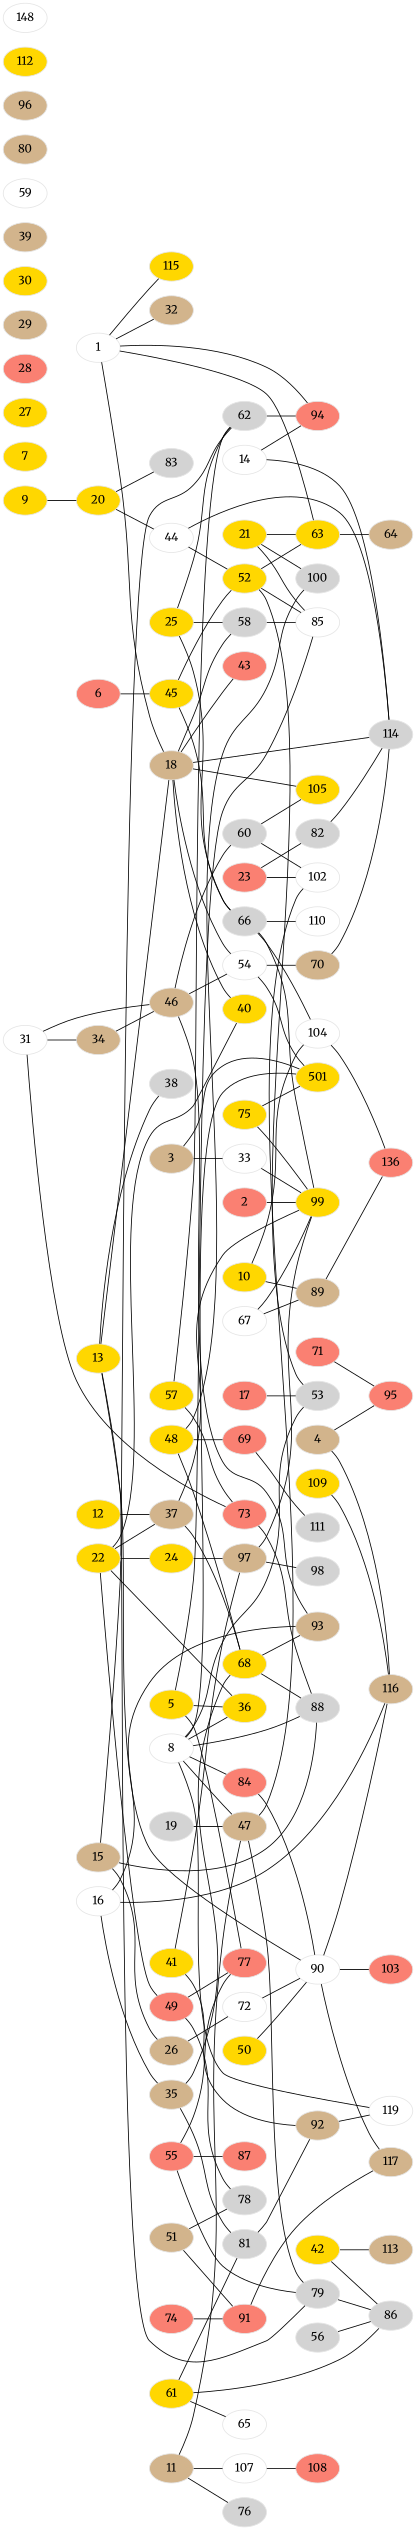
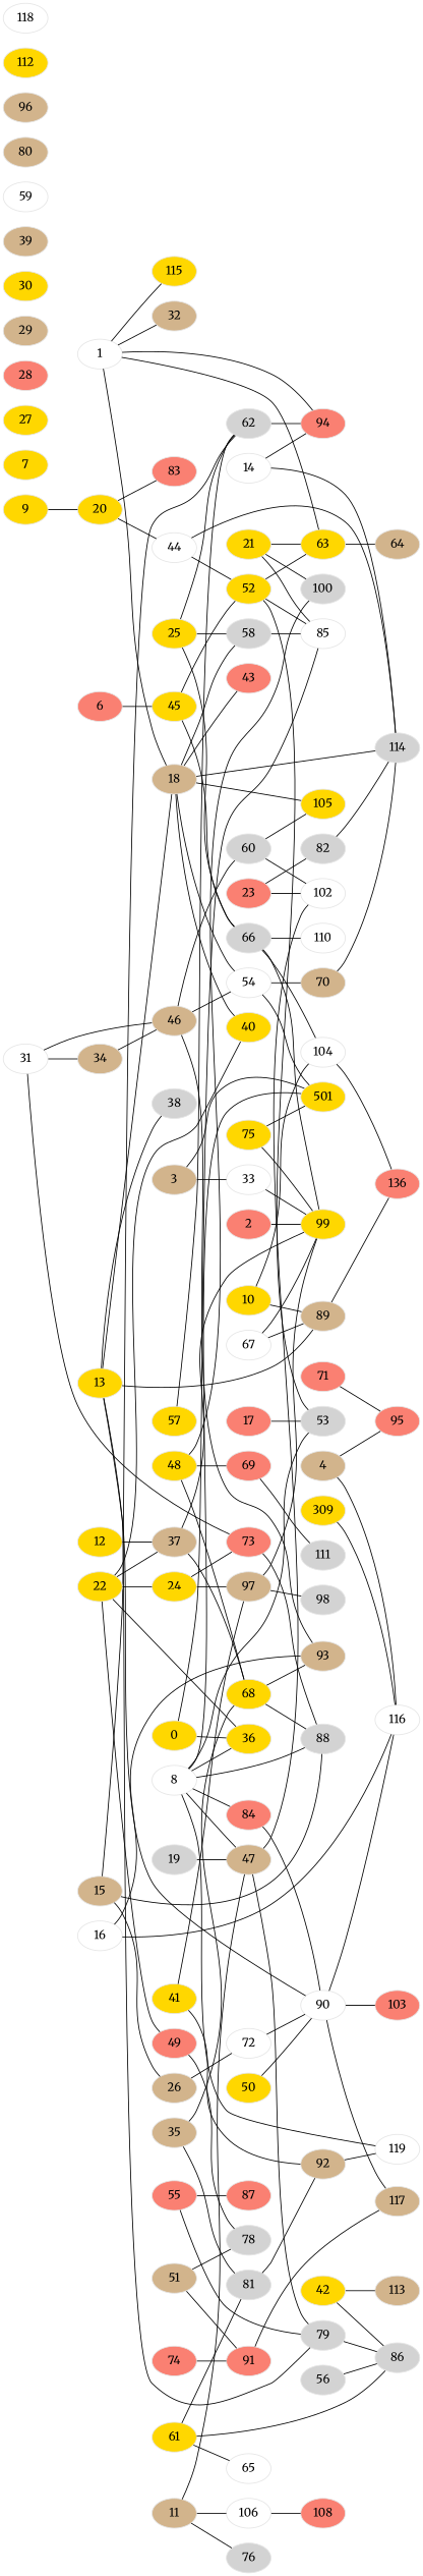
  graph {
    fontname=Merriweather
    rankdir=LR
    node [color=gray90 fillcolor=gold fontname=Merriweather style=filled]
    edge [fontname=Merriweather]
    1 [fillcolor=white]
    18 [fillcolor=tan]
    32 [fillcolor=tan]
    63
    94 [fillcolor=salmon]
    115
    114 [fillcolor=lightgrey]
    40
    43 [fillcolor=salmon]
    54 [fillcolor=white]
    58 [fillcolor=lightgrey]
    105
    64 [fillcolor=tan]
    2 [fillcolor=salmon]
    99
    3 [fillcolor=tan]
    33 [fillcolor=white]
    n18 [label=501]
    4 [fillcolor=tan]
    95 [fillcolor=salmon]
-   116 [fillcolor=tan]
-   5
+   116 [fillcolor=white]
+   5 [label=0]
    36
-   77 [fillcolor=salmon]
    85 [fillcolor=white]
    6 [fillcolor=salmon]
    45
    66 [fillcolor=lightgrey]
    52
    7
    8 [fillcolor=white]
    47 [fillcolor=tan]
    53 [fillcolor=lightgrey]
    84 [fillcolor=salmon]
    88 [fillcolor=lightgrey]
    119 [fillcolor=white]
    79 [fillcolor=lightgrey]
    102 [fillcolor=white]
    90 [fillcolor=white]
    9
    20
    44 [fillcolor=white]
-   83 [fillcolor=lightgrey]
+   83 [fillcolor=salmon]
    89 [fillcolor=tan]
    10
    104 [fillcolor=white]
    n47 [fillcolor=salmon label=136]
    11 [fillcolor=tan]
    76 [fillcolor=lightgrey]
-   107 [fillcolor=white]
+   107 [fillcolor=white label=106]
    108 [fillcolor=salmon]
    37 [fillcolor=tan]
    12
    68
    13
    38 [fillcolor=lightgrey]
    86 [fillcolor=lightgrey]
    103 [fillcolor=salmon]
    117 [fillcolor=tan]
    14 [fillcolor=white]
    15 [fillcolor=tan]
    26 [fillcolor=tan]
    62 [fillcolor=lightgrey]
    72 [fillcolor=white]
    16 [fillcolor=white]
    35 [fillcolor=tan]
    93 [fillcolor=tan]
    81 [fillcolor=lightgrey]
    17 [fillcolor=salmon]
    70 [fillcolor=tan]
    19 [fillcolor=lightgrey]
    51 [fillcolor=tan]
    78 [fillcolor=lightgrey]
    91 [fillcolor=salmon]
    21
    100 [fillcolor=lightgrey]
    22
    24
    49 [fillcolor=salmon]
    97 [fillcolor=tan]
    23 [fillcolor=salmon]
    82 [fillcolor=lightgrey]
    46 [fillcolor=tan]
    60 [fillcolor=lightgrey]
    98 [fillcolor=lightgrey]
    25
    110 [fillcolor=white]
    27
    28 [fillcolor=salmon]
    29 [fillcolor=tan]
    30
    31 [fillcolor=white]
    34 [fillcolor=tan]
    73 [fillcolor=salmon]
    92 [fillcolor=tan]
    39 [fillcolor=tan]
    41
    42
    113 [fillcolor=tan]
    48
    69 [fillcolor=salmon]
    111 [fillcolor=lightgrey]
    50
    55 [fillcolor=salmon]
    87 [fillcolor=salmon]
    56 [fillcolor=lightgrey]
    57
    59 [fillcolor=white]
    61
    65 [fillcolor=white]
    67 [fillcolor=white]
    71 [fillcolor=salmon]
    74 [fillcolor=salmon]
    75
    80 [fillcolor=tan]
    96 [fillcolor=tan]
-   109
+   109 [label=309]
    112
-   118 [fillcolor=white label=148]
+   118 [fillcolor=white]
    1 -- 18
    1 -- 32
    1 -- 63
    1 -- 94
    1 -- 115
    18 -- 114
    18 -- 40
    18 -- 43
    18 -- 54
    18 -- 58
    18 -- 105
    63 -- 64
    54 -- n18
    54 -- 70
    58 -- 85
    2 -- 99
    3 -- 33
    3 -- n18
    33 -- 99
    4 -- 95
    4 -- 116
    5 -- 36
-   5 -- 77
    5 -- 85
    6 -- 45
    45 -- 66
    45 -- 52
    66 -- 99
    66 -- 104
    66 -- 110
    52 -- 63
    52 -- 85
    52 -- 53
    8 -- n18
    8 -- 36
    8 -- 47
    8 -- 53
    8 -- 84
    8 -- 88
    8 -- 119
    47 -- 79
    47 -- 102
    84 -- 90
    79 -- 86
    90 -- 116
    90 -- 103
    90 -- 117
    9 -- 20
    20 -- 44
    20 -- 83
    44 -- 114
    44 -- 52
    89 -- n47
    10 -- 89
    10 -- 104
    104 -- n47
    11 -- 47
    11 -- 76
    11 -- 107
    107 -- 108
    37 -- 99
    37 -- 68
    12 -- 37
    68 -- 88
    68 -- 93
    13 -- 18
    13 -- 79
    13 -- 90
+   13 -- 89
    13 -- 38
    14 -- 94
    14 -- 114
    15 -- 88
    15 -- 26
    15 -- 62
    26 -- 72
    62 -- 94
    72 -- 90
    16 -- 116
-   16 -- 35
    16 -- 93
    35 -- 68
    35 -- 81
    81 -- 92
    17 -- 53
    70 -- 114
    19 -- 47
    51 -- 78
    51 -- 91
    91 -- 117
    21 -- 63
    21 -- 85
    21 -- 100
    22 -- 40
    22 -- 36
    22 -- 37
    22 -- 24
    22 -- 49
    24 -- 97
-   49 -- 77
    49 -- 78
    97 -- 99
    97 -- 98
    23 -- 102
    23 -- 82
    82 -- 114
    46 -- 54
    46 -- 93
    46 -- 60
    60 -- 105
    60 -- 102
    25 -- 58
    25 -- 66
    25 -- 62
    31 -- 46
    31 -- 34
    31 -- 73
    34 -- 46
    73 -- 88
    92 -- 119
    41 -- 97
    41 -- 92
    42 -- 86
    42 -- 113
    48 -- 68
    48 -- 100
    48 -- 69
    69 -- 111
    50 -- 90
-   55 -- 77
    55 -- 79
    55 -- 87
    56 -- 86
    57 -- 62
-   57 -- 73
+   24 -- 73
    61 -- 86
    61 -- 81
    61 -- 65
    67 -- 99
    67 -- 89
    71 -- 95
    74 -- 91
    75 -- 99
    75 -- n18
    109 -- 116
  }
